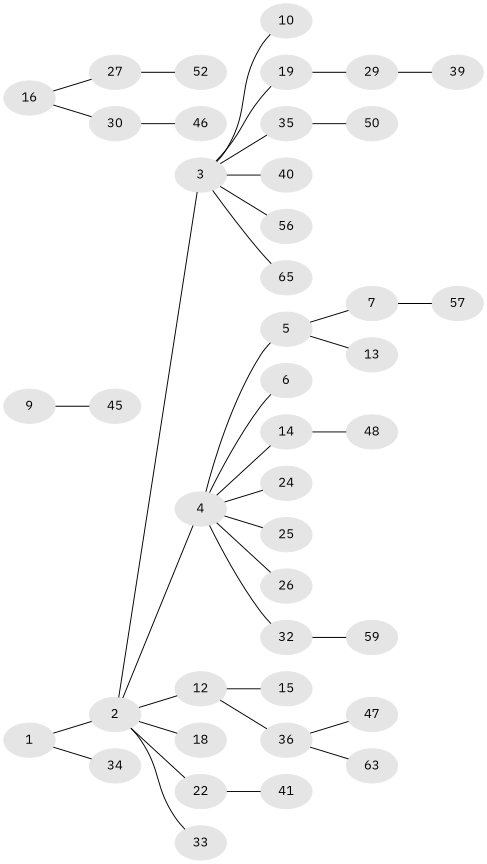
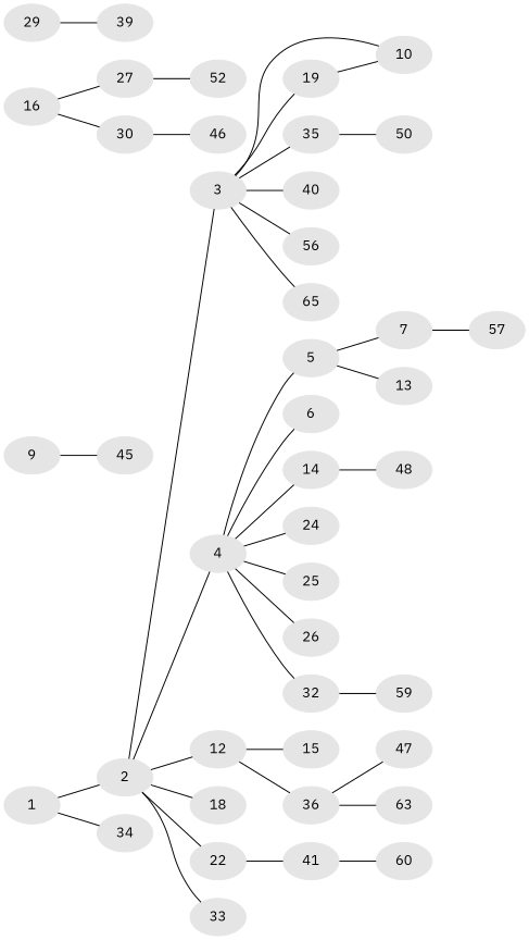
  graph {
    fontname="IBM Plex Sans"
    rankdir=LR
    node [color=gray90 fontname="IBM Plex Sans" style=filled]
    edge [fontname="IBM Plex Sans"]
    2 [super="+31"]
    3 [super="+11"]
    4 [super="+28"]
    12
    18
    22 [super="+38"]
    33
    1
    34 [super="+61"]
    9 [super="+44"]
    45
    16 [super="+17"]
    27 [super="+51"]
    30 [super="+43"]
    10
    19
    35 [super="+42"]
    40
    56
    65
    5 [super="+8"]
    6
    14 [super="+23"]
    24 [super="+54"]
    25
    26
    32
    15 [super="+20"]
    36 [super="+37"]
    41 [super="+53"]
    29 [super="+64"]
    50 [super="+55"]
    7 [super="+62"]
    13 [super="+21"]
    48 [super="+49"]
    59
    57 [super="+58"]
    47
    63
    52
    46
+   60
    39
    2 -- 3
    2 -- 4
    2 -- 12
    2 -- 18
    2 -- 22
    2 -- 33
    3 -- 10
    3 -- 19
    3 -- 35
    3 -- 40
    3 -- 56
    3 -- 65
    4 -- 5
    4 -- 6
    4 -- 14
    4 -- 24
    4 -- 25
    4 -- 26
    4 -- 32
    12 -- 15
    12 -- 36
    22 -- 41
    1 -- 2
    1 -- 34
    9 -- 45
    16 -- 27
    16 -- 30
    27 -- 52
    30 -- 46
-   19 -- 29
+   19 -- 10
    35 -- 50
    5 -- 7
    5 -- 13
    14 -- 48
    32 -- 59
    36 -- 47
    36 -- 63
+   41 -- 60
    29 -- 39
    7 -- 57
  }
